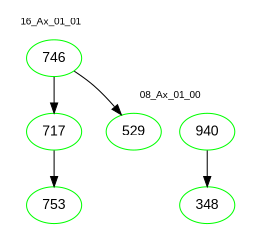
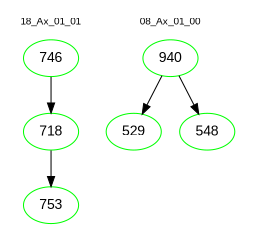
  digraph {
    fontname="Liberation Sans"
    node [color=green fontname="Liberation Sans"]
    edge [color=black fontname="Liberation Sans"]
-   n1 [label=717]
+   n1 [label=718]
    n2 [label=746]
    n3 [label=753]
    n4 [label=940]
    n5 [label=529]
-   n6 [label=348]
+   n6 [label=548]
    subgraph cluster_1 {
      color=white
      fontsize=10
-     label="16_Ax_01_01"
+     label="18_Ax_01_01"
      n1
      n2
      n3
    }
    subgraph cluster_2 {
      color=white
      fontsize=10
      label="08_Ax_01_00"
      n4
      n5
      n6
    }
    n1 -> n3
    n2 -> n1
-   n2 -> n5
+   n4 -> n5
    n4 -> n6
  }
